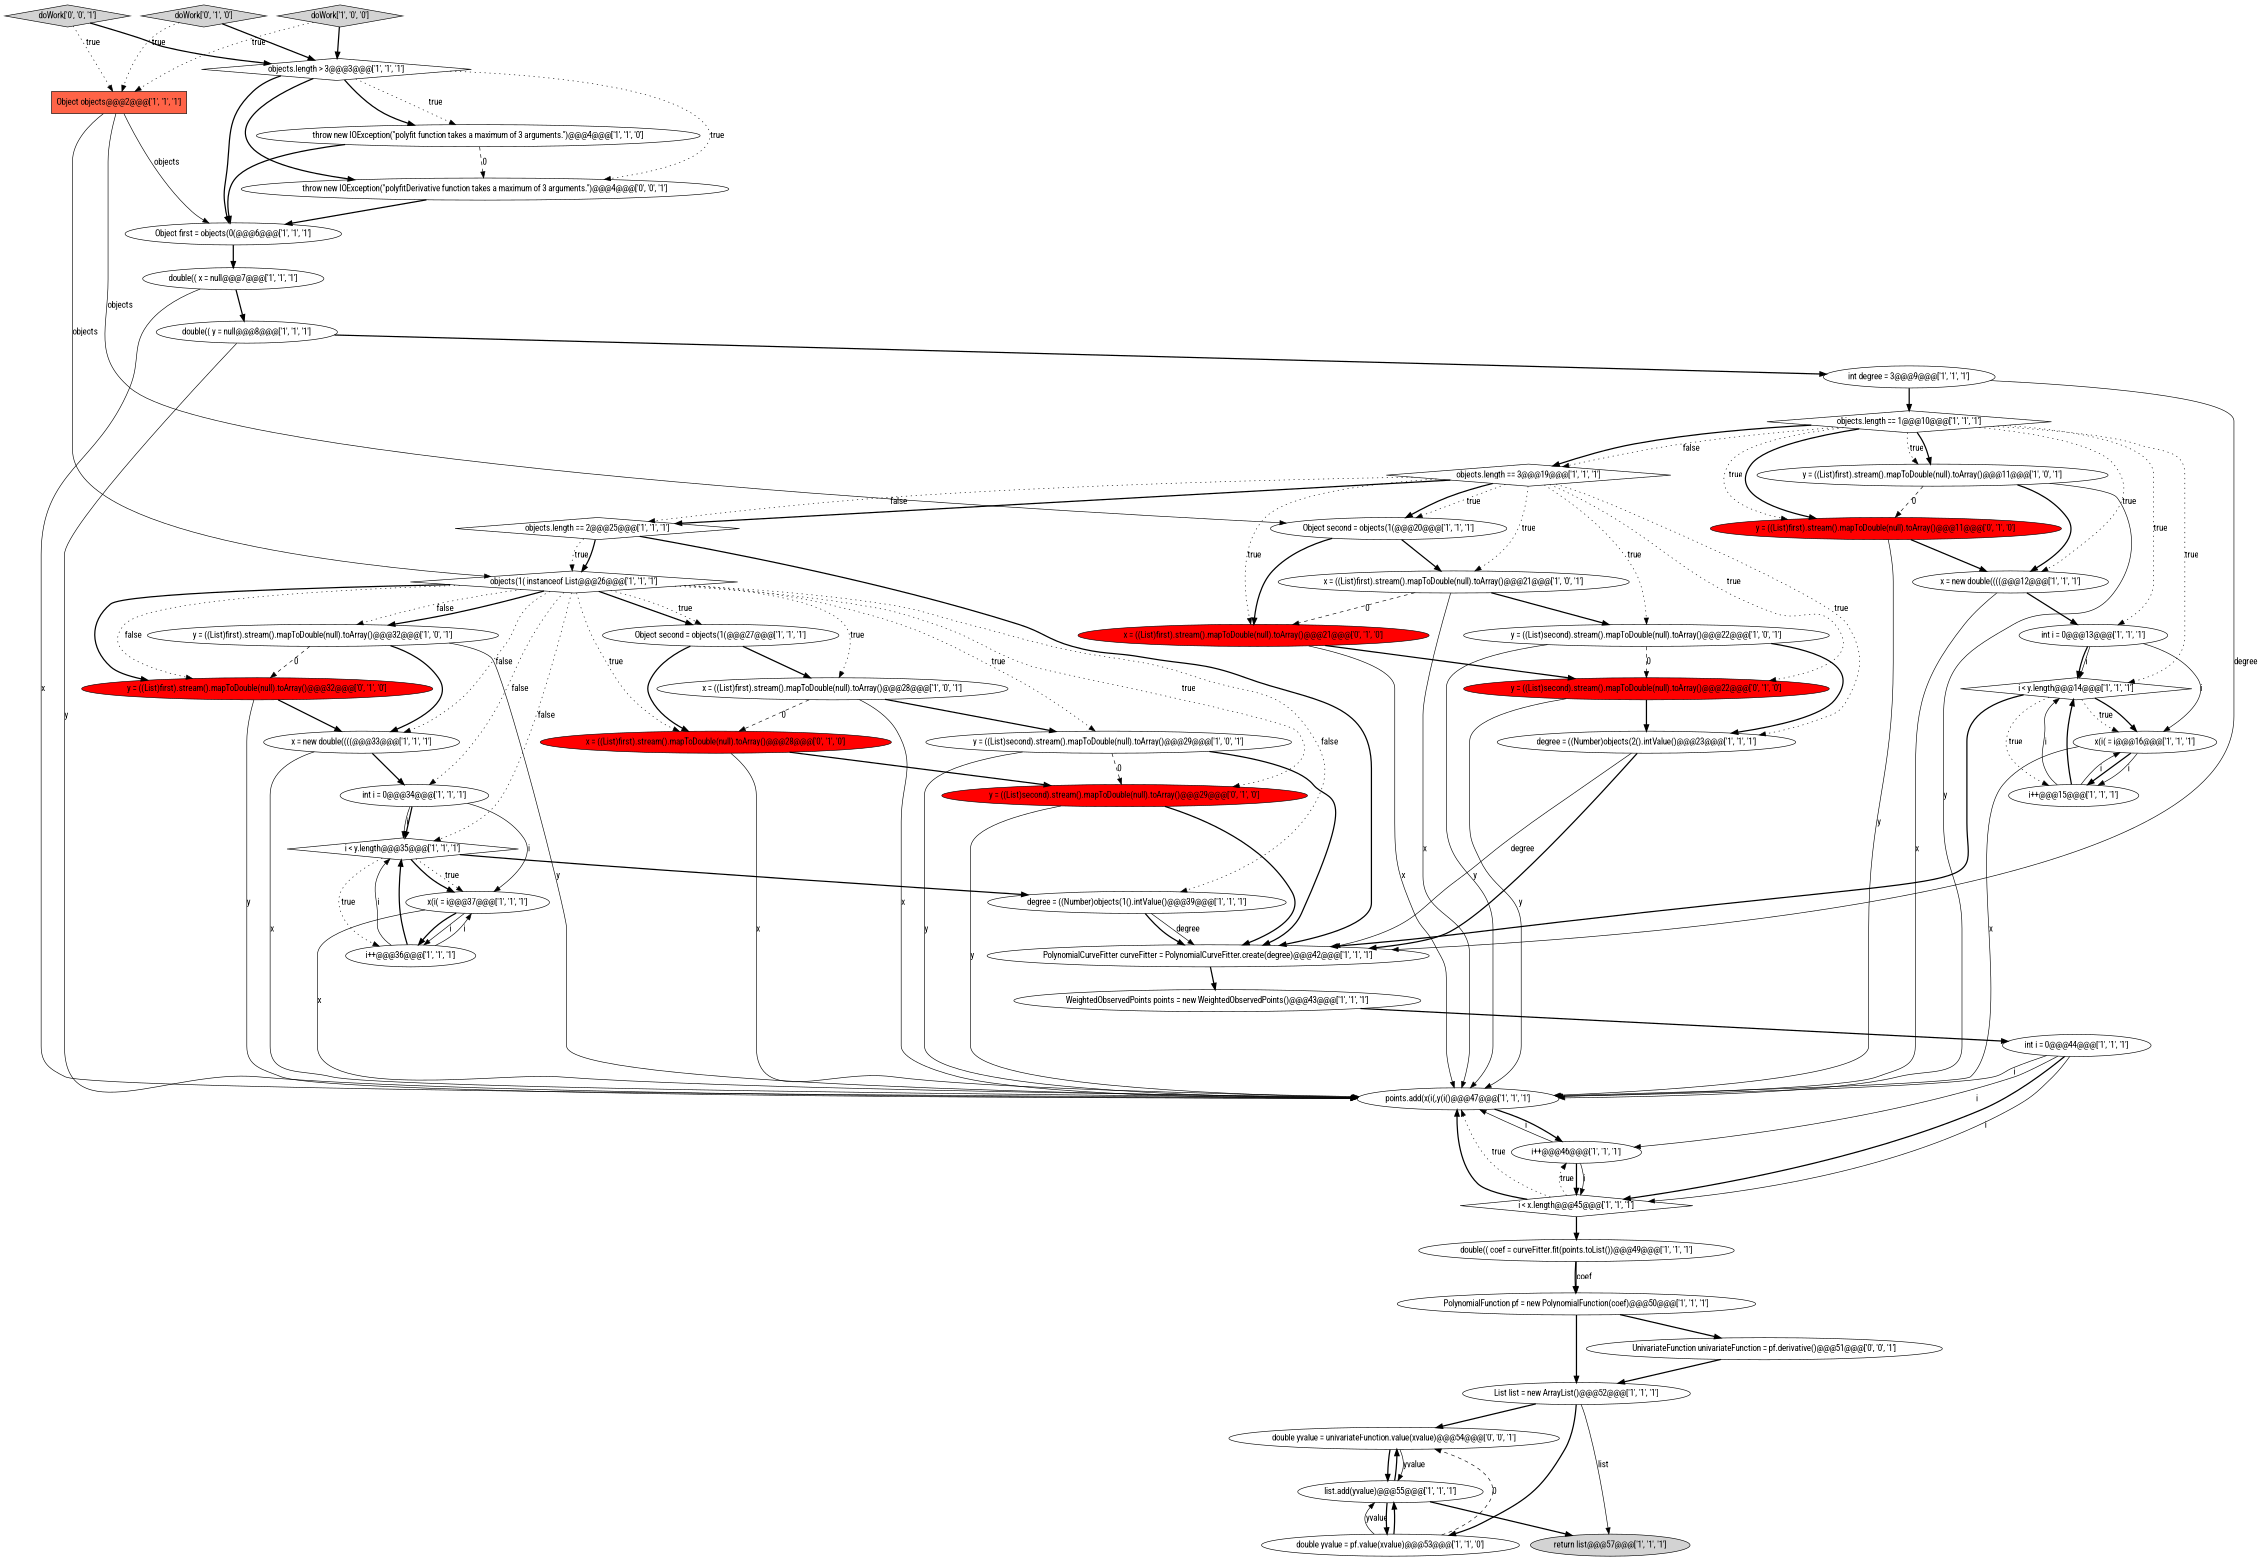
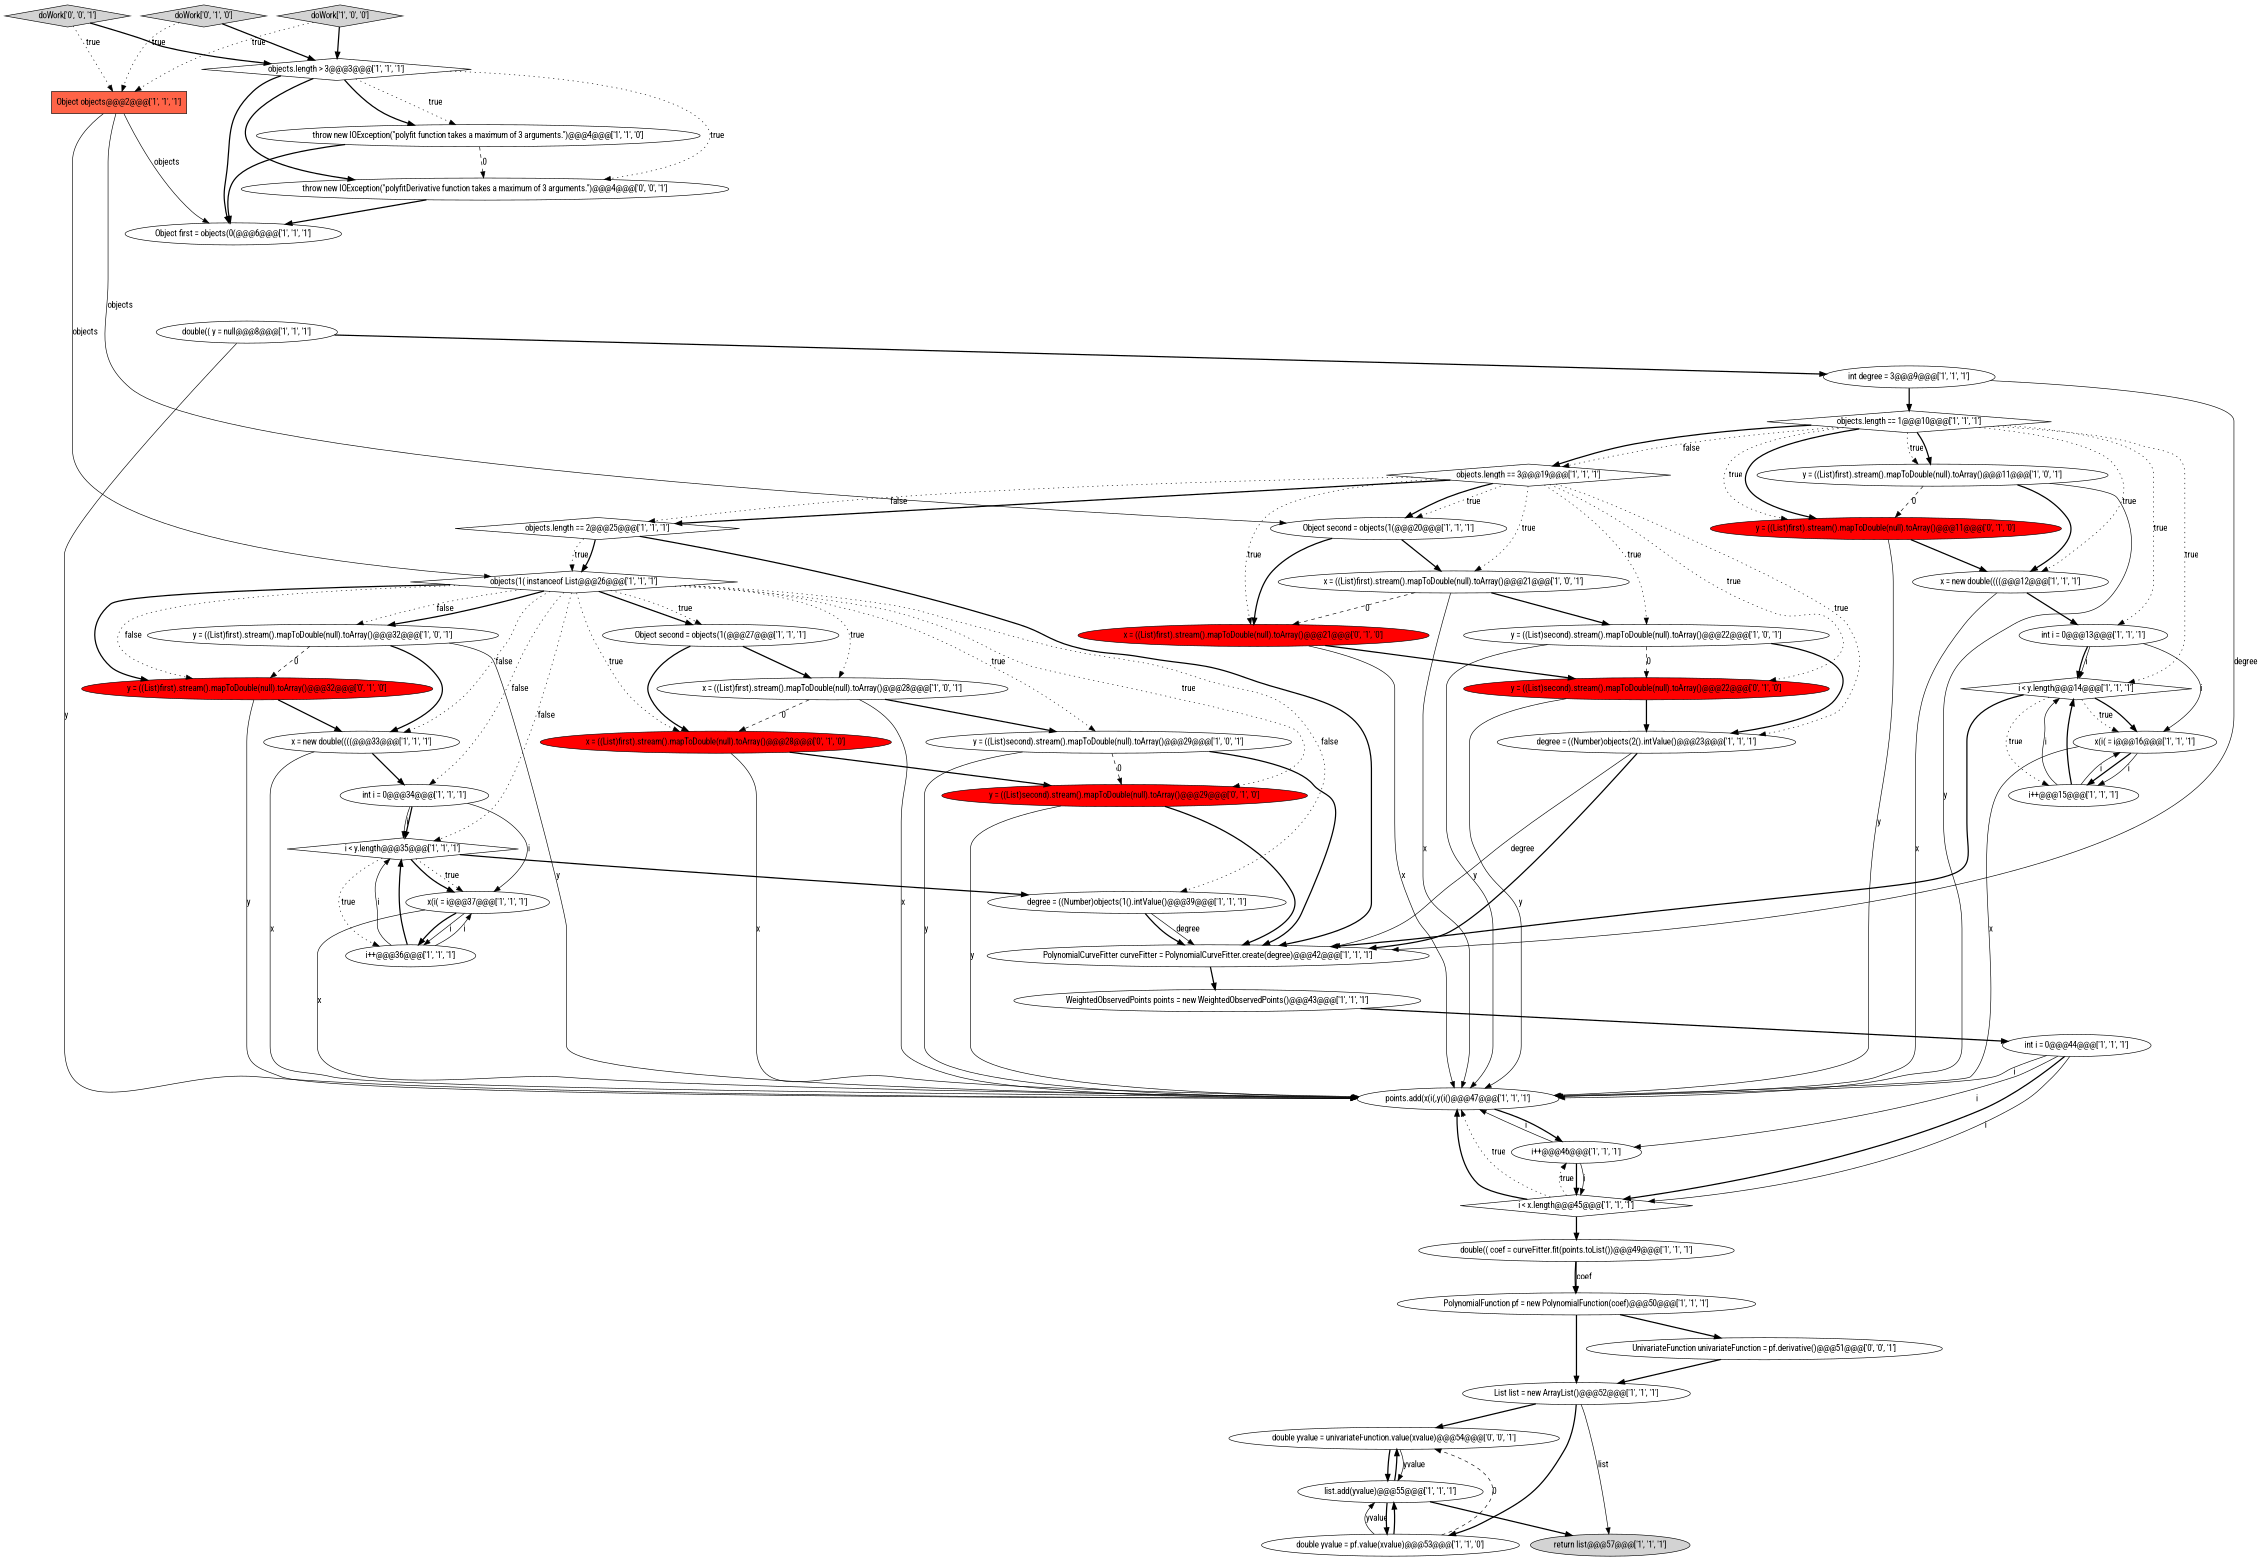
  digraph {
    fontname="Roboto Condensed"
    node [fillcolor=white fontname="Roboto Condensed" shape=ellipse style=filled]
    edge [fontname="Roboto Condensed" style=bold]
    n1 [label="x = ((List)first).stream().mapToDouble(null).toArray()@@@28@@@['1', '0', '1']"]
    n2 [fillcolor=red label="x = ((List)first).stream().mapToDouble(null).toArray()@@@28@@@['0', '1', '0']"]
    n3 [label="y = ((List)second).stream().mapToDouble(null).toArray()@@@29@@@['1', '0', '1']"]
    n4 [label="points.add(x(i(,y(i()@@@47@@@['1', '1', '1']"]
    n5 [fillcolor=red label="y = ((List)second).stream().mapToDouble(null).toArray()@@@29@@@['0', '1', '0']"]
    n6 [label="PolynomialCurveFitter curveFitter = PolynomialCurveFitter.create(degree)@@@42@@@['1', '1', '1']"]
    n7 [label="i++@@@46@@@['1', '1', '1']"]
    n8 [label="x = ((List)first).stream().mapToDouble(null).toArray()@@@21@@@['1', '0', '1']"]
    n9 [fillcolor=red label="x = ((List)first).stream().mapToDouble(null).toArray()@@@21@@@['0', '1', '0']"]
    n10 [label="y = ((List)second).stream().mapToDouble(null).toArray()@@@22@@@['1', '0', '1']"]
    n11 [fillcolor=red label="y = ((List)second).stream().mapToDouble(null).toArray()@@@22@@@['0', '1', '0']"]
    n12 [label="degree = ((Number)objects(2().intValue()@@@23@@@['1', '1', '1']"]
    n13 [label="double(( coef = curveFitter.fit(points.toList())@@@49@@@['1', '1', '1']"]
    n14 [label="PolynomialFunction pf = new PolynomialFunction(coef)@@@50@@@['1', '1', '1']"]
    n15 [label="List list = new ArrayList()@@@52@@@['1', '1', '1']"]
    n16 [label="UnivariateFunction univariateFunction = pf.derivative()@@@51@@@['0', '0', '1']"]
-   n17 [label="double(( x = null@@@7@@@['1', '1', '1']"]
    n18 [label="double(( y = null@@@8@@@['1', '1', '1']"]
    n19 [label="int degree = 3@@@9@@@['1', '1', '1']"]
    n20 [label="objects.length == 1@@@10@@@['1', '1', '1']" shape=diamond]
    n21 [label="WeightedObservedPoints points = new WeightedObservedPoints()@@@43@@@['1', '1', '1']"]
    n22 [label="objects.length == 3@@@19@@@['1', '1', '1']" shape=diamond]
    n23 [label="i < y.length@@@14@@@['1', '1', '1']" shape=diamond]
    n24 [label="int i = 0@@@13@@@['1', '1', '1']"]
    n25 [fillcolor=red label="y = ((List)first).stream().mapToDouble(null).toArray()@@@11@@@['0', '1', '0']"]
    n26 [label="x = new double((((@@@12@@@['1', '1', '1']"]
    n27 [label="y = ((List)first).stream().mapToDouble(null).toArray()@@@11@@@['1', '0', '1']"]
    n28 [label="throw new IOException(\"polyfit function takes a maximum of 3 arguments.\")@@@4@@@['1', '1', '0']"]
    n29 [label="throw new IOException(\"polyfitDerivative function takes a maximum of 3 arguments.\")@@@4@@@['0', '0', '1']"]
    n30 [label="Object first = objects(0(@@@6@@@['1', '1', '1']"]
    n31 [label="objects.length == 2@@@25@@@['1', '1', '1']" shape=diamond]
    n32 [label="objects(1( instanceof List@@@26@@@['1', '1', '1']" shape=diamond]
    n33 [label="int i = 0@@@34@@@['1', '1', '1']"]
    n34 [label="i < y.length@@@35@@@['1', '1', '1']" shape=diamond]
    n35 [label="degree = ((Number)objects(1().intValue()@@@39@@@['1', '1', '1']"]
    n36 [fillcolor=red label="y = ((List)first).stream().mapToDouble(null).toArray()@@@32@@@['0', '1', '0']"]
    n37 [label="Object second = objects(1(@@@27@@@['1', '1', '1']"]
    n38 [label="x = new double((((@@@33@@@['1', '1', '1']"]
    n39 [label="y = ((List)first).stream().mapToDouble(null).toArray()@@@32@@@['1', '0', '1']"]
    n40 [label="Object second = objects(1(@@@20@@@['1', '1', '1']"]
    n41 [label="double yvalue = univariateFunction.value(xvalue)@@@54@@@['0', '0', '1']"]
    n42 [label="list.add(yvalue)@@@55@@@['1', '1', '1']"]
    n43 [label="double yvalue = pf.value(xvalue)@@@53@@@['1', '1', '0']"]
    n44 [fillcolor=lightgray label="return list@@@57@@@['1', '1', '1']"]
    n45 [label="x(i( = i@@@37@@@['1', '1', '1']"]
    n46 [label="i++@@@36@@@['1', '1', '1']"]
    n47 [fillcolor=lightgray label="doWork['1', '0', '0']" shape=diamond]
    n48 [fillcolor=tomato label="Object objects@@@2@@@['1', '1', '1']" shape=box]
    n49 [label="objects.length > 3@@@3@@@['1', '1', '1']" shape=diamond]
    n50 [label="int i = 0@@@44@@@['1', '1', '1']"]
    n51 [label="x(i( = i@@@16@@@['1', '1', '1']"]
    n52 [label="i++@@@15@@@['1', '1', '1']"]
    n53 [label="i < x.length@@@45@@@['1', '1', '1']" shape=diamond]
    n54 [fillcolor=lightgray label="doWork['0', '0', '1']" shape=diamond]
    n55 [fillcolor=lightgray label="doWork['0', '1', '0']" shape=diamond]
    n1 -> n2 [label=0 style=dashed]
    n1 -> n3
    n1 -> n4 [label=x style=solid]
    n2 -> n4 [label=x style=solid]
    n2 -> n5
    n3 -> n4 [label=y style=solid]
    n3 -> n5 [label=0 style=dashed]
    n3 -> n6
    n4 -> n7
    n5 -> n4 [label=y style=solid]
    n5 -> n6
    n6 -> n21
    n7 -> n4 [label=i style=solid]
    n7 -> n53
    n7 -> n53 [label=i style=solid]
    n8 -> n4 [label=x style=solid]
    n8 -> n9 [label=0 style=dashed]
    n8 -> n10
    n9 -> n4 [label=x style=solid]
    n9 -> n11
    n10 -> n4 [label=y style=solid]
    n10 -> n11 [label=0 style=dashed]
    n10 -> n12
    n11 -> n4 [label=y style=solid]
    n11 -> n12
    n12 -> n6
    n12 -> n6 [label=degree style=solid]
    n13 -> n14
    n13 -> n14 [label=coef style=solid]
    n14 -> n15
    n14 -> n16
    n15 -> n41
    n15 -> n43
    n15 -> n44 [label=list style=solid]
    n16 -> n15
-   n17 -> n4 [label=x style=solid]
-   n17 -> n18
    n18 -> n4 [label=y style=solid]
    n18 -> n19
    n19 -> n6 [label=degree style=solid]
    n19 -> n20
    n20 -> n22
    n20 -> n22 [label=false style=dotted]
    n20 -> n23 [label=true style=dotted]
    n20 -> n24 [label=true style=dotted]
    n20 -> n25
    n20 -> n25 [label=true style=dotted]
    n20 -> n26 [label=true style=dotted]
    n20 -> n27 [label=true style=dotted]
    n20 -> n27
    n21 -> n50
    n22 -> n8 [label=true style=dotted]
    n22 -> n9 [label=true style=dotted]
    n22 -> n10 [label=true style=dotted]
    n22 -> n11 [label=true style=dotted]
    n22 -> n12 [label=true style=dotted]
    n22 -> n31 [label=false style=dotted]
    n22 -> n31
    n22 -> n40 [label=true style=dotted]
    n22 -> n40
    n23 -> n6
    n23 -> n51
    n23 -> n51 [label=true style=dotted]
    n23 -> n52 [label=true style=dotted]
    n24 -> n23
    n24 -> n23 [label=i style=solid]
    n24 -> n51 [label=i style=solid]
    n25 -> n4 [label=y style=solid]
    n25 -> n26
    n26 -> n4 [label=x style=solid]
    n26 -> n24
    n27 -> n4 [label=y style=solid]
    n27 -> n25 [label=0 style=dashed]
    n27 -> n26
    n28 -> n29 [label=0 style=dashed]
    n28 -> n30
    n29 -> n30
-   n30 -> n17
    n31 -> n6
    n31 -> n32 [label=true style=dotted]
    n31 -> n32
    n32 -> n1 [label=true style=dotted]
    n32 -> n2 [label=true style=dotted]
    n32 -> n3 [label=true style=dotted]
    n32 -> n5 [label=true style=dotted]
    n32 -> n33 [label=false style=dotted]
    n32 -> n34 [label=false style=dotted]
    n32 -> n35 [label=false style=dotted]
    n32 -> n36
    n32 -> n36 [label=false style=dotted]
    n32 -> n37
    n32 -> n37 [label=true style=dotted]
    n32 -> n38 [label=false style=dotted]
    n32 -> n39 [label=false style=dotted]
    n32 -> n39
    n33 -> n34 [label=i style=solid]
    n33 -> n34
    n33 -> n45 [label=i style=solid]
    n34 -> n35
    n34 -> n45 [label=true style=dotted]
    n34 -> n45
    n34 -> n46 [label=true style=dotted]
    n35 -> n6 [label=degree style=solid]
    n35 -> n6
    n36 -> n4 [label=y style=solid]
    n36 -> n38
    n37 -> n1
    n37 -> n2
    n38 -> n4 [label=x style=solid]
    n38 -> n33
    n39 -> n4 [label=y style=solid]
    n39 -> n36 [label=0 style=dashed]
    n39 -> n38
    n40 -> n8
    n40 -> n9
    n41 -> n42 [label=yvalue style=solid]
    n41 -> n42
    n42 -> n41
    n42 -> n43
    n42 -> n44
    n43 -> n41 [label=0 style=dashed]
    n43 -> n42
    n43 -> n42 [label=yvalue style=solid]
    n45 -> n4 [label=x style=solid]
    n45 -> n46
    n45 -> n46 [label=i style=solid]
    n46 -> n34 [label=i style=solid]
    n46 -> n34
    n46 -> n45 [label=i style=solid]
    n47 -> n48 [label=true style=dotted]
    n47 -> n49
    n48 -> n30 [label=objects style=solid]
    n48 -> n32 [label=objects style=solid]
    n48 -> n40 [label=objects style=solid]
    n49 -> n28 [label=true style=dotted]
    n49 -> n28
    n49 -> n29
    n49 -> n29 [label=true style=dotted]
    n49 -> n30
    n50 -> n4 [label=i style=solid]
    n50 -> n7 [label=i style=solid]
    n50 -> n53
    n50 -> n53 [label=i style=solid]
    n51 -> n4 [label=x style=solid]
    n51 -> n52
    n51 -> n52 [label=i style=solid]
    n52 -> n23 [label=i style=solid]
    n52 -> n23
    n52 -> n51 [label=i style=solid]
    n53 -> n4
    n53 -> n4 [label=true style=dotted]
    n53 -> n7 [label=true style=dotted]
    n53 -> n13
    n54 -> n48 [label=true style=dotted]
    n54 -> n49
    n55 -> n48 [label=true style=dotted]
    n55 -> n49
  }
